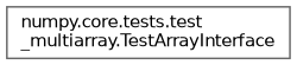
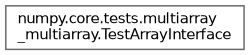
  digraph {
    rankdir=TB
-   n1 [color=grey40 fillcolor=white fontname=Helvetica fontsize=10 height=0.2 label="numpy.core.tests.test\l_multiarray.TestArrayInterface" shape=box style=filled width=0.4]
+   n1 [color=grey40 fillcolor=white fontname=Helvetica fontsize=10 height=0.2 label="numpy.core.tests.multiarray\l_multiarray.TestArrayInterface" shape=box style=filled width=0.4]
  }
